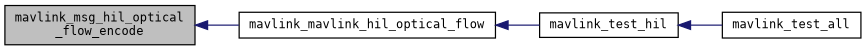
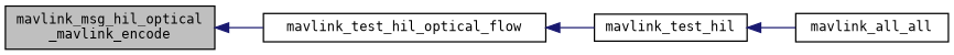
  digraph {
    fontname="DejaVu Sans Mono"
    rankdir=LR
    node [color=black fillcolor=white fontname="DejaVu Sans Mono" fontsize=10 shape=record style=filled]
    edge [color=midnightblue dir=back fontname="DejaVu Sans Mono" fontsize=10 labelfontname=Helvetica labelfontsize=10 style=solid]
-   n1 [fillcolor=grey75 fontcolor=black height=0.2 label="mavlink_msg_hil_optical\l_flow_encode" width=0.4]
-   n2 [height=0.2 label=mavlink_mavlink_hil_optical_flow width=0.4]
+   n1 [fillcolor=grey75 fontcolor=black height=0.2 label="mavlink_msg_hil_optical\l_mavlink_encode" width=0.4]
+   n2 [height=0.2 label=mavlink_test_hil_optical_flow width=0.4]
    n3 [height=0.2 label=mavlink_test_hil width=0.4]
-   n4 [height=0.2 label=mavlink_test_all width=0.4]
+   n4 [height=0.2 label=mavlink_all_all width=0.4]
    n1 -> n2
    n2 -> n3
    n3 -> n4
  }
